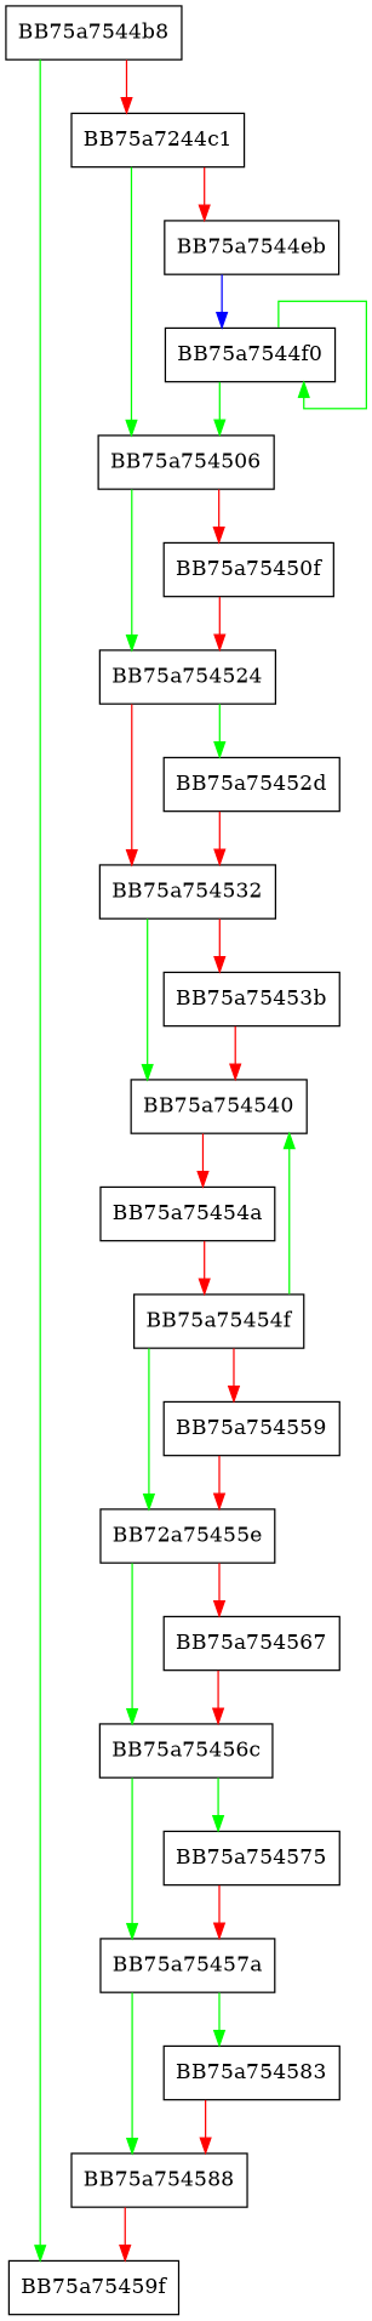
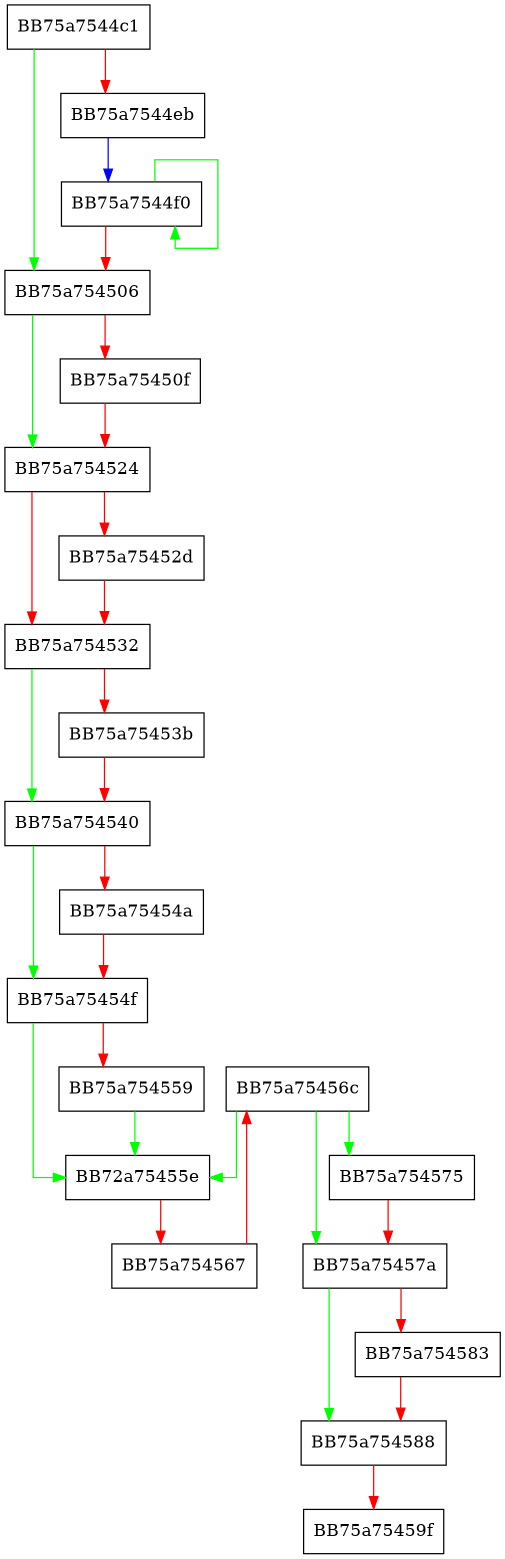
  digraph {
    splines=ortho
    node [shape=box]
    edge [color=red]
-   BB75a7544b8
    BB75a75459f
-   BB75a7544c1 [label=BB75a7244c1]
+   BB75a7544c1
    BB75a754506
    BB75a7544eb
    BB75a754524
    BB75a75450f
    BB75a7544f0
    BB75a754532
    BB75a75452d
    BB75a754540
    BB75a75453b
    BB75a75454f
    BB75a75454a
    n15 [label=BB72a75455e]
    BB75a754559
    BB75a75456c
    BB75a754567
    BB75a75457a
    BB75a754575
    BB75a754588
    BB75a754583
-   BB75a7544b8 -> BB75a75459f [color=green]
-   BB75a7544b8 -> BB75a7544c1
    BB75a7544c1 -> BB75a754506 [color=green]
    BB75a7544c1 -> BB75a7544eb
    BB75a754506 -> BB75a754524 [color=green]
    BB75a754506 -> BB75a75450f
    BB75a7544eb -> BB75a7544f0 [color=blue]
    BB75a754524 -> BB75a754532
-   BB75a754524 -> BB75a75452d [color=green]
+   BB75a754524 -> BB75a75452d
    BB75a75450f -> BB75a754524
-   BB75a7544f0 -> BB75a754506 [color=green]
+   BB75a7544f0 -> BB75a754506
    BB75a7544f0 -> BB75a7544f0 [color=green]
    BB75a754532 -> BB75a754540 [color=green]
    BB75a754532 -> BB75a75453b
    BB75a75452d -> BB75a754532
-   BB75a75454f -> BB75a754540 [color=green]
+   BB75a754540 -> BB75a75454f [color=green]
    BB75a754540 -> BB75a75454a
    BB75a75453b -> BB75a754540
    BB75a75454f -> n15 [color=green]
    BB75a75454f -> BB75a754559
    BB75a75454a -> BB75a75454f
-   n15 -> BB75a75456c [color=green]
+   BB75a75456c -> n15 [color=green]
    n15 -> BB75a754567
-   BB75a754559 -> n15
+   BB75a754559 -> n15 [color=green]
    BB75a75456c -> BB75a75457a [color=green]
    BB75a75456c -> BB75a754575 [color=green]
    BB75a754567 -> BB75a75456c
    BB75a75457a -> BB75a754588 [color=green]
-   BB75a75457a -> BB75a754583 [color=green]
+   BB75a75457a -> BB75a754583
    BB75a754575 -> BB75a75457a
    BB75a754588 -> BB75a75459f
    BB75a754583 -> BB75a754588
  }
